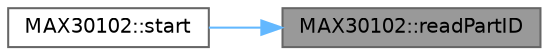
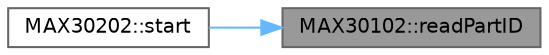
  digraph {
    rankdir=RL
    node [fontname=Helvetica fontsize=10 shape=box style=filled]
    n1 [color=gray40 fillcolor=grey60 fontcolor=black height=0.2 label="MAX30102::readPartID" width=0.4]
-   n2 [color=grey40 fillcolor=white height=0.2 label="MAX30102::start" width=0.4]
+   n2 [color=grey40 fillcolor=white height=0.2 label="MAX30202::start" width=0.4]
    n1 -> n2 [color=steelblue1 dir=back fontname=Helvetica fontsize=10 labelfontname=Helvetica labelfontsize=10 style=solid]
  }
